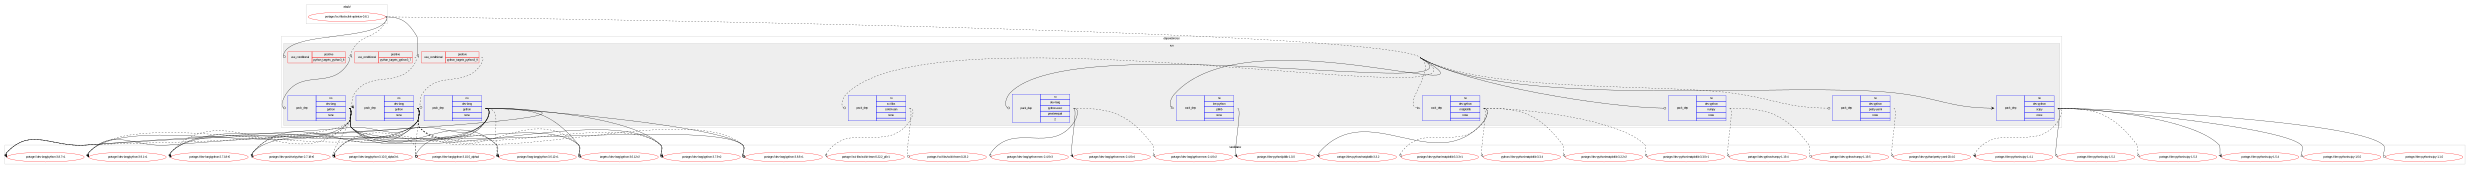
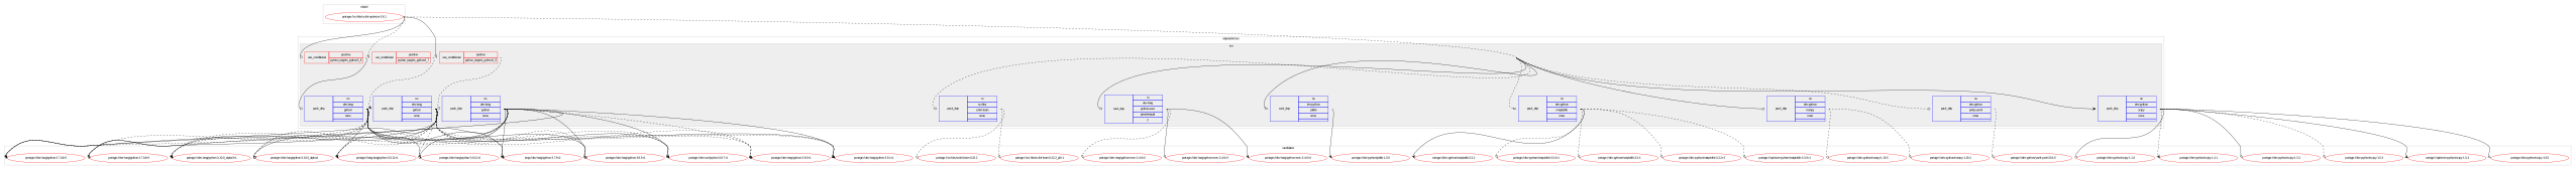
  digraph {
    compound=true
    concentrate=true
    fontname="Liberation Sans"
    fontsize=10
    newrank=true
    rankdir=TB
    ranksep=1.5
    node [color=red fontname="Liberation Sans" fontsize=10]
    edge [arrowhead=onormal fontname="Liberation Sans" headport=w style=dashed tailport=e weight=100]
    n1 [label="portage://sci-libs/scikit-optimize-0.8.1" width=4]
    n2 [color=blue label=<<TABLE BORDER="0" CELLBORDER="1" CELLSPACING="0" CELLPADDING="4" WIDTH="220"><TR><TD ROWSPAN="6" CELLPADDING="30">pack_dep</TD></TR><TR><TD WIDTH="110">no</TD></TR><TR><TD>dev-lang</TD></TR><TR><TD>python</TD></TR><TR><TD>none</TD></TR><TR><TD></TD></TR></TABLE>> shape=none]
    n3 [label=<<TABLE BORDER="0" CELLBORDER="1" CELLSPACING="0" CELLPADDING="4"><TR><TD ROWSPAN="3" CELLPADDING="10">use_conditional</TD></TR><TR><TD>positive</TD></TR><TR><TD>python_targets_python3_7</TD></TR></TABLE>> shape=none]
    n4 [color=blue label=<<TABLE BORDER="0" CELLBORDER="1" CELLSPACING="0" CELLPADDING="4" WIDTH="220"><TR><TD ROWSPAN="6" CELLPADDING="30">pack_dep</TD></TR><TR><TD WIDTH="110">no</TD></TR><TR><TD>dev-lang</TD></TR><TR><TD>python</TD></TR><TR><TD>none</TD></TR><TR><TD></TD></TR></TABLE>> shape=none]
    n5 [label=<<TABLE BORDER="0" CELLBORDER="1" CELLSPACING="0" CELLPADDING="4"><TR><TD ROWSPAN="3" CELLPADDING="10">use_conditional</TD></TR><TR><TD>positive</TD></TR><TR><TD>python_targets_python3_8</TD></TR></TABLE>> shape=none]
    n6 [color=blue label=<<TABLE BORDER="0" CELLBORDER="1" CELLSPACING="0" CELLPADDING="4" WIDTH="220"><TR><TD ROWSPAN="6" CELLPADDING="30">pack_dep</TD></TR><TR><TD WIDTH="110">no</TD></TR><TR><TD>dev-lang</TD></TR><TR><TD>python</TD></TR><TR><TD>none</TD></TR><TR><TD></TD></TR></TABLE>> shape=none]
    n7 [label=<<TABLE BORDER="0" CELLBORDER="1" CELLSPACING="0" CELLPADDING="4"><TR><TD ROWSPAN="3" CELLPADDING="10">use_conditional</TD></TR><TR><TD>positive</TD></TR><TR><TD>python_targets_python3_9</TD></TR></TABLE>> shape=none]
    n8 [color=blue label=<<TABLE BORDER="0" CELLBORDER="1" CELLSPACING="0" CELLPADDING="4" WIDTH="220"><TR><TD ROWSPAN="6" CELLPADDING="30">pack_dep</TD></TR><TR><TD WIDTH="110">no</TD></TR><TR><TD>dev-lang</TD></TR><TR><TD>python-exec</TD></TR><TR><TD>greaterequal</TD></TR><TR><TD>2</TD></TR></TABLE>> shape=none]
    n9 [color=blue label=<<TABLE BORDER="0" CELLBORDER="1" CELLSPACING="0" CELLPADDING="4" WIDTH="220"><TR><TD ROWSPAN="6" CELLPADDING="30">pack_dep</TD></TR><TR><TD WIDTH="110">no</TD></TR><TR><TD>dev-python</TD></TR><TR><TD>joblib</TD></TR><TR><TD>none</TD></TR><TR><TD></TD></TR></TABLE>> shape=none]
    n10 [color=blue label=<<TABLE BORDER="0" CELLBORDER="1" CELLSPACING="0" CELLPADDING="4" WIDTH="220"><TR><TD ROWSPAN="6" CELLPADDING="30">pack_dep</TD></TR><TR><TD WIDTH="110">no</TD></TR><TR><TD>dev-python</TD></TR><TR><TD>matplotlib</TD></TR><TR><TD>none</TD></TR><TR><TD></TD></TR></TABLE>> shape=none]
    n11 [color=blue label=<<TABLE BORDER="0" CELLBORDER="1" CELLSPACING="0" CELLPADDING="4" WIDTH="220"><TR><TD ROWSPAN="6" CELLPADDING="30">pack_dep</TD></TR><TR><TD WIDTH="110">no</TD></TR><TR><TD>dev-python</TD></TR><TR><TD>numpy</TD></TR><TR><TD>none</TD></TR><TR><TD></TD></TR></TABLE>> shape=none]
    n12 [color=blue label=<<TABLE BORDER="0" CELLBORDER="1" CELLSPACING="0" CELLPADDING="4" WIDTH="220"><TR><TD ROWSPAN="6" CELLPADDING="30">pack_dep</TD></TR><TR><TD WIDTH="110">no</TD></TR><TR><TD>dev-python</TD></TR><TR><TD>pretty-yaml</TD></TR><TR><TD>none</TD></TR><TR><TD></TD></TR></TABLE>> shape=none]
    n13 [color=blue label=<<TABLE BORDER="0" CELLBORDER="1" CELLSPACING="0" CELLPADDING="4" WIDTH="220"><TR><TD ROWSPAN="6" CELLPADDING="30">pack_dep</TD></TR><TR><TD WIDTH="110">no</TD></TR><TR><TD>dev-python</TD></TR><TR><TD>scipy</TD></TR><TR><TD>none</TD></TR><TR><TD></TD></TR></TABLE>> shape=none]
    n14 [color=blue label=<<TABLE BORDER="0" CELLBORDER="1" CELLSPACING="0" CELLPADDING="4" WIDTH="220"><TR><TD ROWSPAN="6" CELLPADDING="30">pack_dep</TD></TR><TR><TD WIDTH="110">no</TD></TR><TR><TD>sci-libs</TD></TR><TR><TD>scikit-learn</TD></TR><TR><TD>none</TD></TR><TR><TD></TD></TR></TABLE>> shape=none]
    n15 [label="portage://dev-lang/python-3.9.1-r1" width=4]
-   n17 [label="portage://dev-lang/python-3.8.7-r1" width=4]
+   n16 [label="portage://dev-lang/python-3.9.0-r1" width=4]
+   n17 [label="portage://dev-use/python-3.8.7-r1" width=4]
    n18 [label="portage://dev-lang/python-3.8.6-r1" width=4]
-   n19 [label="portage://dev-lang/python-3.7.9-r2" width=4]
-   n20 [label="targets://dev-lang/python-3.6.12-r2" width=4]
+   n19 [label="lang://dev-lang/python-3.7.9-r2" width=4]
+   n20 [label="portage://dev-lang/python-3.6.12-r2" width=4]
    n21 [label="portage://lang-lang/python-3.6.12-r1" width=4]
    n22 [label="portage://dev-lang/python-3.10.0_alpha4" width=4]
    n23 [label="portage://dev-lang/python-3.10.0_alpha3-r1" width=4]
-   n24 [label="portage://dev-positive/python-2.7.18-r6" width=4]
+   n24 [label="portage://dev-lang/python-2.7.18-r6" width=4]
    n25 [label="portage://dev-lang/python-2.7.18-r5" width=4]
    n26 [label="portage://dev-lang/python-exec-2.4.6-r4" width=4]
    n27 [label="portage://dev-lang/python-exec-2.4.6-r3" width=4]
    n28 [label="portage://dev-lang/python-exec-2.4.6-r2" width=4]
    n29 [label="portage://dev-python/joblib-1.0.0" width=4]
    n30 [label="portage://dev-python/numpy-1.19.5" width=4]
    n31 [label="portage://dev-python/numpy-1.19.4" width=4]
-   n32 [label="python://dev-python/matplotlib-3.3.4" width=4]
+   n32 [label="portage://dev-python/matplotlib-3.3.4" width=4]
    n33 [label="portage://dev-python/matplotlib-3.3.3-r1" width=4]
    n34 [label="portage://dev-python/matplotlib-3.3.2" width=4]
-   n35 [label="portage://dev-python/matplotlib-3.3.0-r1" width=4]
+   n35 [label="portage://optimize-python/matplotlib-3.3.0-r1" width=4]
    n36 [label="portage://dev-python/matplotlib-3.2.2-r2" width=4]
-   n37 [label="portage://dev-python/pretty-yaml-20.4.0" width=4]
+   n37 [label="portage://dev-python/yaml-yaml-20.4.0" width=4]
    n38 [label="portage://dev-python/scipy-1.6.0" width=4]
-   n39 [label="portage://dev-python/scipy-1.5.4" width=4]
+   n39 [label="portage://optimize-python/scipy-1.5.4" width=4]
    n40 [label="portage://dev-python/scipy-1.5.3" width=4]
    n41 [label="portage://dev-python/scipy-1.5.2" width=4]
    n42 [label="portage://dev-python/scipy-1.4.1" width=4]
    n43 [label="portage://dev-python/scipy-1.1.0" width=4]
    n44 [label="portage://sci-libs/scikit-learn-0.23.2" width=4]
    n45 [label="portage://sci-libs/scikit-learn-0.22.2_p0-r1" width=4]
    subgraph cluster_1 {
      color=gray
      label=<<i>ebuild</i>>
      rank=same
      n1
    }
    subgraph cluster_2 {
      color=gray
      label=<<i>dependencies</i>>
      subgraph cluster_3 {
        color=gray
        fillcolor="#eeeeee"
        label=<<i>compile</i>>
        style=filled
      }
      subgraph cluster_4 {
        color=gray
        fillcolor="#eeeeee"
        label=<<i>compile and run</i>>
        style=filled
      }
      subgraph cluster_5 {
        color=gray
        fillcolor="#eeeeee"
        label=<<i>run</i>>
        style=filled
        subgraph sub_6 {
          color=gray
          fillcolor="#eeeeee"
          label=<<i>run</i>>
          style=filled
          n3
          subgraph sub_7 {
            color=gray
            fillcolor="#eeeeee"
            label=<<i>run</i>>
            style=filled
            n2
          }
        }
        subgraph sub_8 {
          color=gray
          fillcolor="#eeeeee"
          label=<<i>run</i>>
          style=filled
          n5
          subgraph sub_9 {
            color=gray
            fillcolor="#eeeeee"
            label=<<i>run</i>>
            style=filled
            n4
          }
        }
        subgraph sub_10 {
          color=gray
          fillcolor="#eeeeee"
          label=<<i>run</i>>
          style=filled
          n7
          subgraph sub_11 {
            color=gray
            fillcolor="#eeeeee"
            label=<<i>run</i>>
            style=filled
            n6
          }
        }
        subgraph sub_12 {
          color=gray
          fillcolor="#eeeeee"
          label=<<i>run</i>>
          style=filled
          n8
        }
        subgraph sub_13 {
          color=gray
          fillcolor="#eeeeee"
          label=<<i>run</i>>
          style=filled
          n9
        }
        subgraph sub_14 {
          color=gray
          fillcolor="#eeeeee"
          label=<<i>run</i>>
          style=filled
          n10
        }
        subgraph sub_15 {
          color=gray
          fillcolor="#eeeeee"
          label=<<i>run</i>>
          style=filled
          n11
        }
        subgraph sub_16 {
          color=gray
          fillcolor="#eeeeee"
          label=<<i>run</i>>
          style=filled
          n12
        }
        subgraph sub_17 {
          color=gray
          fillcolor="#eeeeee"
          label=<<i>run</i>>
          style=filled
          n13
        }
        subgraph sub_18 {
          color=gray
          fillcolor="#eeeeee"
          label=<<i>run</i>>
          style=filled
          n14
        }
      }
    }
    subgraph cluster_19 {
      color=gray
      label=<<i>candidates</i>>
      rank=same
      subgraph sub_20 {
        color=black
        label=<<i>candidates</i>>
        nodesep=1
        rank=same
        n15
+       n16
        n17
        n18
        n19
        n20
        n21
        n22
        n23
        n24
        n25
      }
      subgraph sub_21 {
        color=black
        label=<<i>candidates</i>>
        nodesep=1
        rank=same
        n15
+       n16
        n17
        n18
        n19
        n20
        n21
        n22
        n23
        n24
        n25
      }
      subgraph sub_22 {
        color=black
        label=<<i>candidates</i>>
        nodesep=1
        rank=same
        n15
+       n16
        n17
        n18
        n19
        n20
        n21
        n22
        n23
        n24
        n25
      }
      subgraph sub_23 {
        color=black
        label=<<i>candidates</i>>
        nodesep=1
        rank=same
        n26
        n27
        n28
      }
      subgraph sub_24 {
        color=black
        label=<<i>candidates</i>>
        nodesep=1
        rank=same
        n29
      }
      subgraph sub_25 {
        color=black
        label=<<i>candidates</i>>
        nodesep=1
        rank=same
        n30
        n31
      }
      subgraph sub_26 {
        color=black
        label=<<i>candidates</i>>
        nodesep=1
        rank=same
        n32
        n33
        n34
        n35
        n36
      }
      subgraph sub_27 {
        color=black
        label=<<i>candidates</i>>
        nodesep=1
        rank=same
        n37
      }
      subgraph sub_28 {
        color=black
        label=<<i>candidates</i>>
        nodesep=1
        rank=same
        n38
        n39
        n40
        n41
        n42
        n43
      }
      subgraph sub_29 {
        color=black
        label=<<i>candidates</i>>
        nodesep=1
        rank=same
        n44
        n45
      }
    }
    n1 -> n3 [weight=20]
    n1 -> n5 [arrowhead=odot style=solid weight=20]
    n1 -> n7 [style=solid weight=20]
    n1 -> n8 [arrowhead=odot style=solid weight=20]
    n1 -> n9 [style=solid weight=20]
    n1 -> n10 [weight=20]
    n1 -> n11 [arrowhead=odot style=solid weight=20]
    n1 -> n12 [arrowhead=odot weight=20]
    n1 -> n13 [arrowhead=vee style=solid weight=20]
    n1 -> n14 [arrowhead=odot weight=20]
    n2 -> n15
+   n2 -> n16 [arrowhead=odot]
    n2 -> n17 [style=solid]
    n2 -> n18 [arrowhead=odot]
    n2 -> n19 [arrowhead=odot]
    n2 -> n20 [arrowhead=odot]
    n2 -> n21 [arrowhead=vee]
    n2 -> n22 [arrowhead=odot]
    n2 -> n23 [arrowhead=vee style=solid]
    n2 -> n24 [style=solid]
    n2 -> n25 [arrowhead=odot style=solid]
    n3 -> n2 [arrowhead=vee weight=20]
    n4 -> n15 [arrowhead=vee style=solid]
+   n4 -> n16 [arrowhead=odot]
    n4 -> n17
    n4 -> n18 [style=solid]
    n4 -> n19 [style=solid]
    n4 -> n20 [style=solid]
    n4 -> n21 [style=solid]
    n4 -> n22 [arrowhead=odot]
    n4 -> n23 [arrowhead=odot]
    n4 -> n24
    n4 -> n25 [arrowhead=vee]
    n5 -> n4 [arrowhead=odot style=solid weight=20]
    n6 -> n15 [arrowhead=vee style=solid]
+   n6 -> n16 [arrowhead=vee]
    n6 -> n17 [arrowhead=vee style=solid]
    n6 -> n18 [arrowhead=odot style=solid]
    n6 -> n19 [arrowhead=vee style=solid]
    n6 -> n20 [style=solid]
    n6 -> n21
    n6 -> n22 [arrowhead=odot style=solid]
    n6 -> n23 [arrowhead=vee]
    n6 -> n24 [arrowhead=odot style=solid]
    n6 -> n25 [style=solid]
    n7 -> n6 [arrowhead=odot weight=20]
    n8 -> n26 [arrowhead=vee style=solid]
    n8 -> n27 [style=solid]
    n8 -> n28
    n9 -> n29 [arrowhead=vee style=solid]
    n10 -> n32
    n10 -> n33
    n10 -> n34 [arrowhead=vee style=solid]
    n10 -> n35
    n10 -> n36
    n11 -> n30 [arrowhead=odot]
    n11 -> n31
    n12 -> n37
    n13 -> n38 [style=solid]
    n13 -> n39 [arrowhead=vee style=solid]
    n13 -> n40
    n13 -> n41 [style=solid]
    n13 -> n42 [arrowhead=vee]
    n13 -> n43 [arrowhead=odot style=solid]
    n14 -> n44 [arrowhead=odot]
    n14 -> n45
  }
